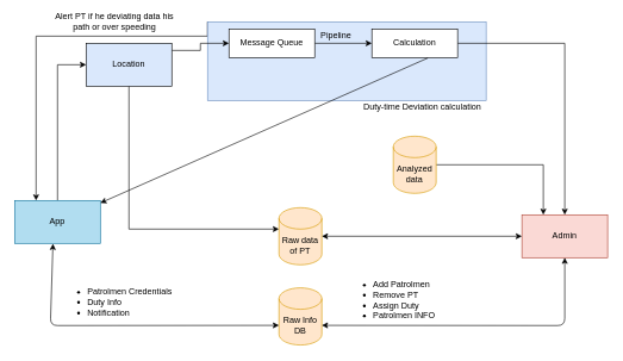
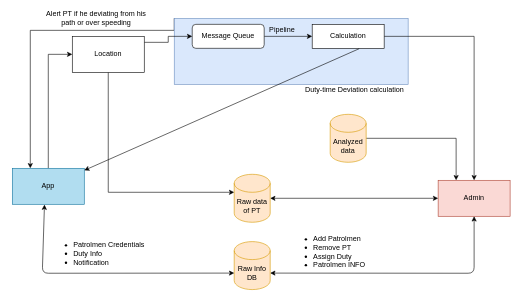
  <mxCell id="0" />
  <mxCell id="1" parent="0" />
  <mxCell id="2" style="edgeStyle=orthogonalEdgeStyle;rounded=0;orthogonalLoop=1;jettySize=auto;html=1;exitX=0;exitY=0;exitDx=0;exitDy=0;entryX=0.25;entryY=0;entryDx=0;entryDy=0;" parent="1" source="3" target="5" edge="1"><mxGeometry relative="1" as="geometry"><Array as="points"><mxPoint x="290" y="50" /><mxPoint x="50" y="50" /></Array></mxGeometry></mxCell>
  <mxCell id="3" value="" style="rounded=0;whiteSpace=wrap;html=1;fillColor=#dae8fc;strokeColor=#6c8ebf;" parent="1" vertex="1"><mxGeometry x="290" y="30" width="390" height="110" as="geometry" /></mxCell>
  <mxCell id="4" value="" style="edgeStyle=orthogonalEdgeStyle;rounded=0;orthogonalLoop=1;jettySize=auto;html=1;" parent="1" source="5" target="9" edge="1"><mxGeometry relative="1" as="geometry"><Array as="points"><mxPoint x="80" y="90" /></Array></mxGeometry></mxCell>
  <mxCell id="5" value="App" style="rounded=0;whiteSpace=wrap;html=1;fillColor=#b1ddf0;strokeColor=#10739e;" parent="1" vertex="1"><mxGeometry x="20" y="280" width="120" height="60" as="geometry" /></mxCell>
  <mxCell id="6" value="Admin" style="rounded=0;whiteSpace=wrap;html=1;fillColor=#fad9d5;strokeColor=#ae4132;" parent="1" vertex="1"><mxGeometry x="730" y="300" width="120" height="60" as="geometry" /></mxCell>
  <mxCell id="7" value="" style="edgeStyle=orthogonalEdgeStyle;rounded=0;orthogonalLoop=1;jettySize=auto;html=1;" parent="1" source="9" target="11" edge="1"><mxGeometry relative="1" as="geometry"><Array as="points"><mxPoint x="280" y="70" /><mxPoint x="280" y="60" /></Array></mxGeometry></mxCell>
  <mxCell id="8" style="edgeStyle=orthogonalEdgeStyle;rounded=0;orthogonalLoop=1;jettySize=auto;html=1;exitX=0.5;exitY=1;exitDx=0;exitDy=0;" parent="1" source="9" target="16" edge="1"><mxGeometry relative="1" as="geometry"><Array as="points"><mxPoint x="180" y="320" /></Array></mxGeometry></mxCell>
- <mxCell id="9" value="Location" style="rounded=0;whiteSpace=wrap;html=1;fillColor=#dae8fc;" parent="1" vertex="1"><mxGeometry x="120" y="60" width="120" height="60" as="geometry" /></mxCell>
+ <mxCell id="9" value="Location" style="rounded=0;whiteSpace=wrap;html=1;" parent="1" vertex="1"><mxGeometry x="120" y="60" width="120" height="60" as="geometry" /></mxCell>
  <mxCell id="10" value="" style="edgeStyle=orthogonalEdgeStyle;rounded=0;orthogonalLoop=1;jettySize=auto;html=1;" parent="1" source="11" target="13" edge="1"><mxGeometry relative="1" as="geometry" /></mxCell>
- <mxCell id="11" value="Message Queue" style="rounded=0;whiteSpace=wrap;html=1;" parent="1" vertex="1"><mxGeometry x="320" y="40" width="120" height="40" as="geometry" /></mxCell>
+ <mxCell id="11" value="Message Queue" style="whiteSpace=wrap;html=1;rounded=1;" parent="1" vertex="1"><mxGeometry x="320" y="40" width="120" height="40" as="geometry" /></mxCell>
  <mxCell id="12" style="edgeStyle=orthogonalEdgeStyle;rounded=0;orthogonalLoop=1;jettySize=auto;html=1;exitX=1;exitY=0.5;exitDx=0;exitDy=0;entryX=0.5;entryY=0;entryDx=0;entryDy=0;" parent="1" source="13" target="6" edge="1"><mxGeometry relative="1" as="geometry" /></mxCell>
  <mxCell id="13" value="Calculation" style="rounded=0;whiteSpace=wrap;html=1;" parent="1" vertex="1"><mxGeometry x="520" y="40" width="120" height="40" as="geometry" /></mxCell>
  <mxCell id="14" value="Pipeline" style="text;html=1;strokeColor=none;fillColor=none;align=center;verticalAlign=middle;whiteSpace=wrap;rounded=0;" parent="1" vertex="1"><mxGeometry x="450" y="40" width="40" height="20" as="geometry" /></mxCell>
  <mxCell id="15" value="Duty-time Deviation calculation&amp;nbsp;" style="text;html=1;strokeColor=none;fillColor=none;align=center;verticalAlign=middle;whiteSpace=wrap;rounded=0;" parent="1" vertex="1"><mxGeometry x="500" y="140" width="185" height="20" as="geometry" /></mxCell>
  <mxCell id="16" value="Raw data of PT" style="shape=cylinder3;whiteSpace=wrap;html=1;boundedLbl=1;backgroundOutline=1;size=15;fillColor=#ffe6cc;strokeColor=#d79b00;" parent="1" vertex="1"><mxGeometry x="390" y="290" width="60" height="80" as="geometry" /></mxCell>
  <mxCell id="17" style="edgeStyle=orthogonalEdgeStyle;rounded=0;orthogonalLoop=1;jettySize=auto;html=1;entryX=0.25;entryY=0;entryDx=0;entryDy=0;" parent="1" source="18" target="6" edge="1"><mxGeometry relative="1" as="geometry"><Array as="points"><mxPoint x="760" y="230" /></Array></mxGeometry></mxCell>
  <mxCell id="18" value="Analyzed data" style="shape=cylinder3;whiteSpace=wrap;html=1;boundedLbl=1;backgroundOutline=1;size=15;fillColor=#ffe6cc;strokeColor=#d79b00;" parent="1" vertex="1"><mxGeometry x="550" y="190" width="60" height="80" as="geometry" /></mxCell>
- <mxCell id="19" value="Alert PT if he deviating data his path or over speeding" style="text;html=1;strokeColor=none;fillColor=none;align=center;verticalAlign=middle;whiteSpace=wrap;rounded=0;" parent="1" vertex="1"><mxGeometry x="70" y="20" width="180" height="20" as="geometry" /></mxCell>
+ <mxCell id="19" value="Alert PT if he deviating from his path or over speeding" style="text;html=1;strokeColor=none;fillColor=none;align=center;verticalAlign=middle;whiteSpace=wrap;rounded=0;" parent="1" vertex="1"><mxGeometry x="70" y="20" width="180" height="20" as="geometry" /></mxCell>
  <mxCell id="20" value="Raw Info DB" style="shape=cylinder3;whiteSpace=wrap;html=1;boundedLbl=1;backgroundOutline=1;size=15;fillColor=#ffe6cc;strokeColor=#d79b00;" parent="1" vertex="1"><mxGeometry x="390" y="402.23" width="60" height="80" as="geometry" /></mxCell>
  <mxCell id="21" value="&lt;ul&gt;&lt;li&gt;Add Patrolmen&lt;/li&gt;&lt;li&gt;Remove PT&lt;/li&gt;&lt;li&gt;Assign Duty&lt;/li&gt;&lt;li&gt;Patrolmen INFO&lt;/li&gt;&lt;/ul&gt;" style="text;html=1;strokeColor=none;fillColor=none;align=left;verticalAlign=middle;whiteSpace=wrap;rounded=0;rotation=0;" parent="1" vertex="1"><mxGeometry x="480" y="384.46" width="280" height="70" as="geometry" /></mxCell>
  <mxCell id="22" value="&lt;ul&gt;&lt;li&gt;Patrolmen Credentials&lt;/li&gt;&lt;li&gt;Duty Info&lt;/li&gt;&lt;li&gt;Notification&lt;/li&gt;&lt;/ul&gt;" style="text;html=1;strokeColor=none;fillColor=none;align=left;verticalAlign=middle;whiteSpace=wrap;rounded=0;rotation=0;" parent="1" vertex="1"><mxGeometry x="80" y="390" width="270" height="64.46" as="geometry" /></mxCell>
  <mxCell id="23" value="" style="endArrow=classic;startArrow=classic;html=1;entryX=0;entryY=0.5;entryDx=0;entryDy=0;exitX=1;exitY=0.5;exitDx=0;exitDy=0;exitPerimeter=0;" parent="1" source="16" target="6" edge="1"><mxGeometry width="50" height="50" relative="1" as="geometry"><mxPoint x="510" y="360" as="sourcePoint" /><mxPoint x="560" y="310" as="targetPoint" /></mxGeometry></mxCell>
  <mxCell id="24" value="" style="endArrow=classic;startArrow=classic;html=1;exitX=0.447;exitY=1.01;exitDx=0;exitDy=0;exitPerimeter=0;entryX=0;entryY=0;entryDx=0;entryDy=52.5;entryPerimeter=0;" parent="1" source="5" target="20" edge="1"><mxGeometry width="50" height="50" relative="1" as="geometry"><mxPoint x="120" y="420" as="sourcePoint" /><mxPoint x="170" y="370" as="targetPoint" /><Array as="points"><mxPoint x="70" y="455" /></Array></mxGeometry></mxCell>
  <mxCell id="25" value="" style="endArrow=classic;startArrow=classic;html=1;entryX=0.5;entryY=1;entryDx=0;entryDy=0;exitX=1;exitY=0;exitDx=0;exitDy=52.5;exitPerimeter=0;" parent="1" source="20" target="6" edge="1"><mxGeometry width="50" height="50" relative="1" as="geometry"><mxPoint x="580" y="480" as="sourcePoint" /><mxPoint x="630" y="430" as="targetPoint" /><Array as="points"><mxPoint x="790" y="455" /></Array></mxGeometry></mxCell>
  <mxCell id="26" value="" style="endArrow=classic;html=1;exitX=0.653;exitY=1.015;exitDx=0;exitDy=0;exitPerimeter=0;" parent="1" edge="1" target="5" source="13"><mxGeometry width="50" height="50" relative="1" as="geometry"><mxPoint x="800" y="80" as="sourcePoint" /><mxPoint x="660" y="190" as="targetPoint" /></mxGeometry></mxCell>
